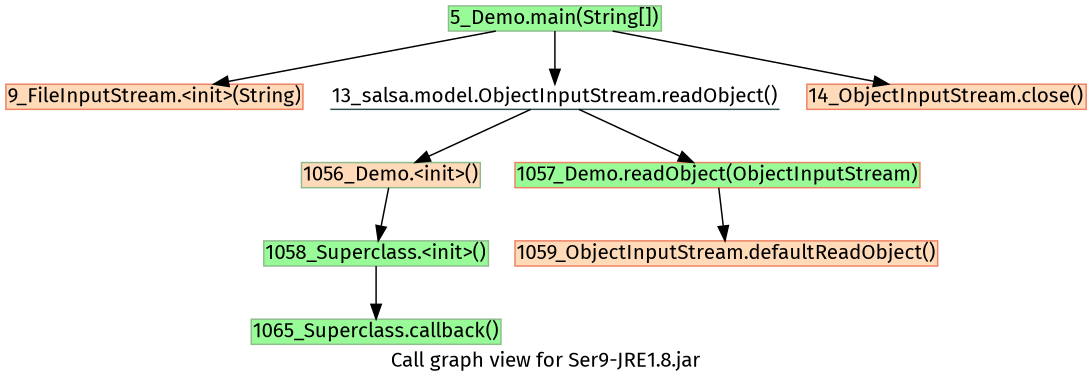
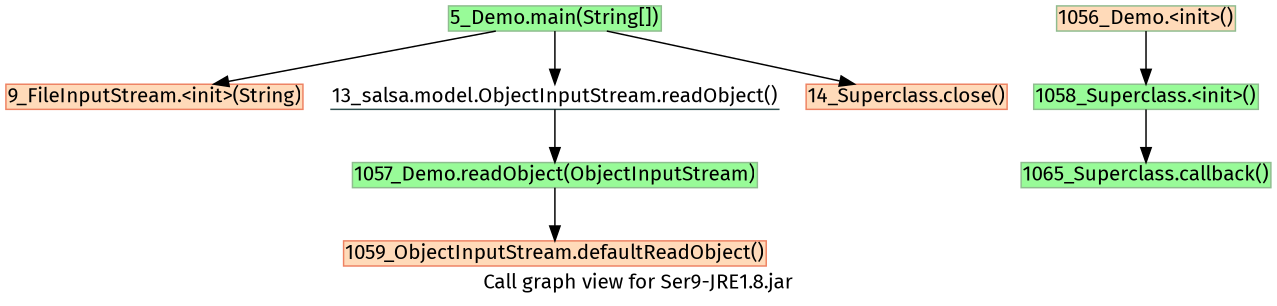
  digraph {
    fontname="Fira Sans"
    label="Call graph view for Ser9-JRE1.8.jar"
    node [color=darkseagreen fillcolor=palegreen fontname="Fira Sans" margin=0.02 shape=box style=filled]
    edge [fontname="Fira Sans"]
    "5_Demo.main(String[])" [height=0 width=0]
    "9_FileInputStream.<init>(String)" [color=salmon2 fillcolor=peachpuff height=0 width=0]
    "13_salsa.model.ObjectInputStream.readObject()" [color=darkslategray fillcolor=white height=0 shape=underline width=0]
-   "14_ObjectInputStream.close()" [color=salmon2 fillcolor=peachpuff height=0 width=0]
+   "14_ObjectInputStream.close()" [color=salmon2 fillcolor=peachpuff height=0 width=0 label="14_Superclass.close()"]
    "1056_Demo.<init>()" [fillcolor=peachpuff height=0 width=0]
-   "1057_Demo.readObject(ObjectInputStream)" [color=salmon2 height=0 width=0]
+   "1057_Demo.readObject(ObjectInputStream)" [height=0 width=0]
    "1058_Superclass.<init>()" [height=0 width=0]
    "1059_ObjectInputStream.defaultReadObject()" [color=salmon2 fillcolor=peachpuff height=0 width=0]
    n9 [height=0 label="1065_Superclass.callback()" width=0]
    "5_Demo.main(String[])" -> "9_FileInputStream.<init>(String)"
    "5_Demo.main(String[])" -> "13_salsa.model.ObjectInputStream.readObject()"
    "5_Demo.main(String[])" -> "14_ObjectInputStream.close()"
-   "13_salsa.model.ObjectInputStream.readObject()" -> "1056_Demo.<init>()"
    "13_salsa.model.ObjectInputStream.readObject()" -> "1057_Demo.readObject(ObjectInputStream)"
    "1056_Demo.<init>()" -> "1058_Superclass.<init>()"
    "1057_Demo.readObject(ObjectInputStream)" -> "1059_ObjectInputStream.defaultReadObject()"
    "1058_Superclass.<init>()" -> n9
  }
